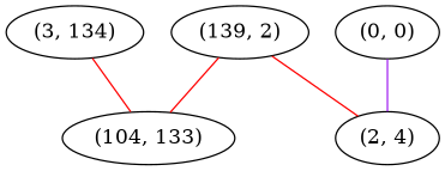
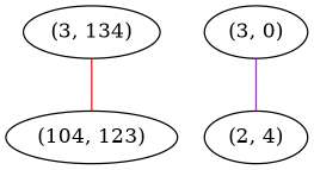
  graph {
    edge [color=red weight=1]
    n1 [label="(3, 134)"]
-   "(104, 133)"
-   "(139, 2)"
+   "(104, 133)" [label="(104, 123)"]
    n4 [label="(2, 4)"]
-   "(0, 0)"
+   "(0, 0)" [label="(3, 0)"]
    n1 -- "(104, 133)"
-   "(139, 2)" -- "(104, 133)"
-   "(139, 2)" -- n4
    "(0, 0)" -- n4 [color=purple weight=4]
  }
